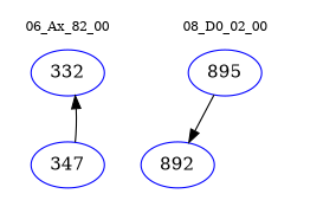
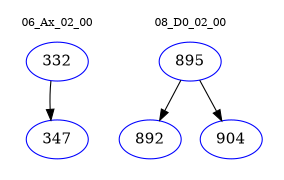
  digraph {
    node [color=blue]
    edge [color=black]
    n1 [label=332]
    n2 [label=347]
    n3 [label=895]
    n4 [label=892]
+   n5 [label=904]
    subgraph cluster_1 {
      color=white
      fontsize=10
-     label="06_Ax_82_00"
+     label="06_Ax_02_00"
      n1
      n2
    }
    subgraph cluster_2 {
      color=white
      fontsize=10
      label="08_D0_02_00"
      n3
      n4
+     n5
    }
-   n2 -> n1
+   n1 -> n2
    n3 -> n4
+   n3 -> n5
  }
